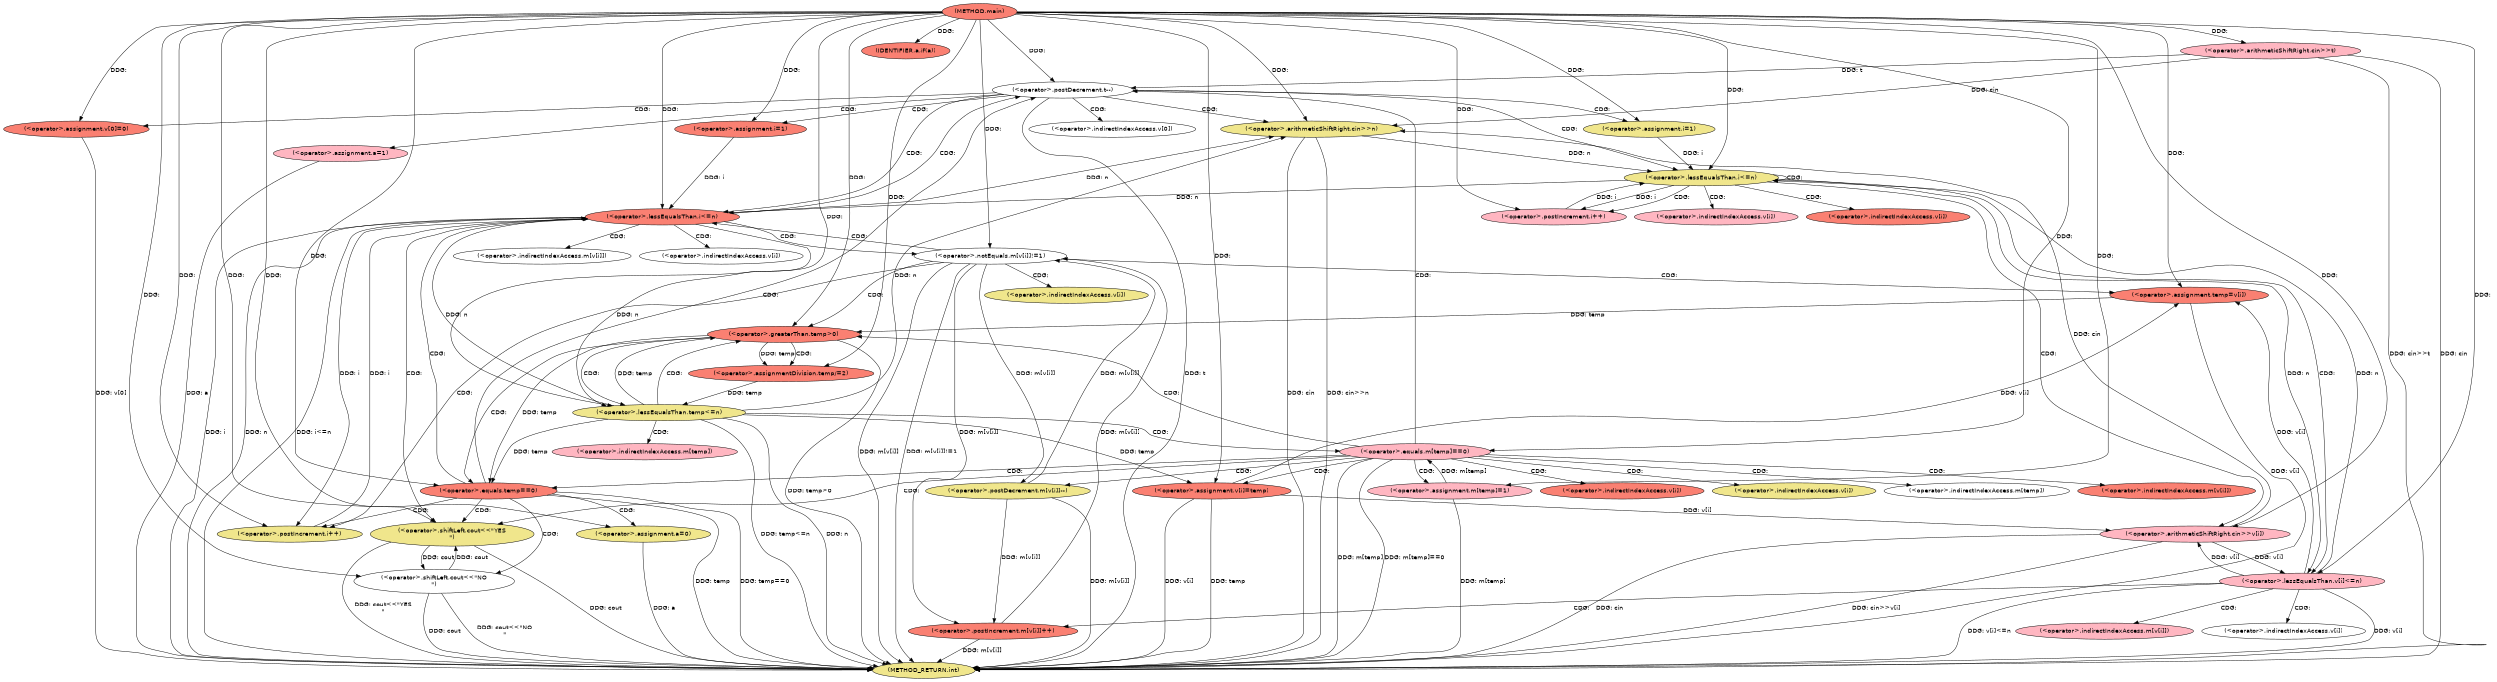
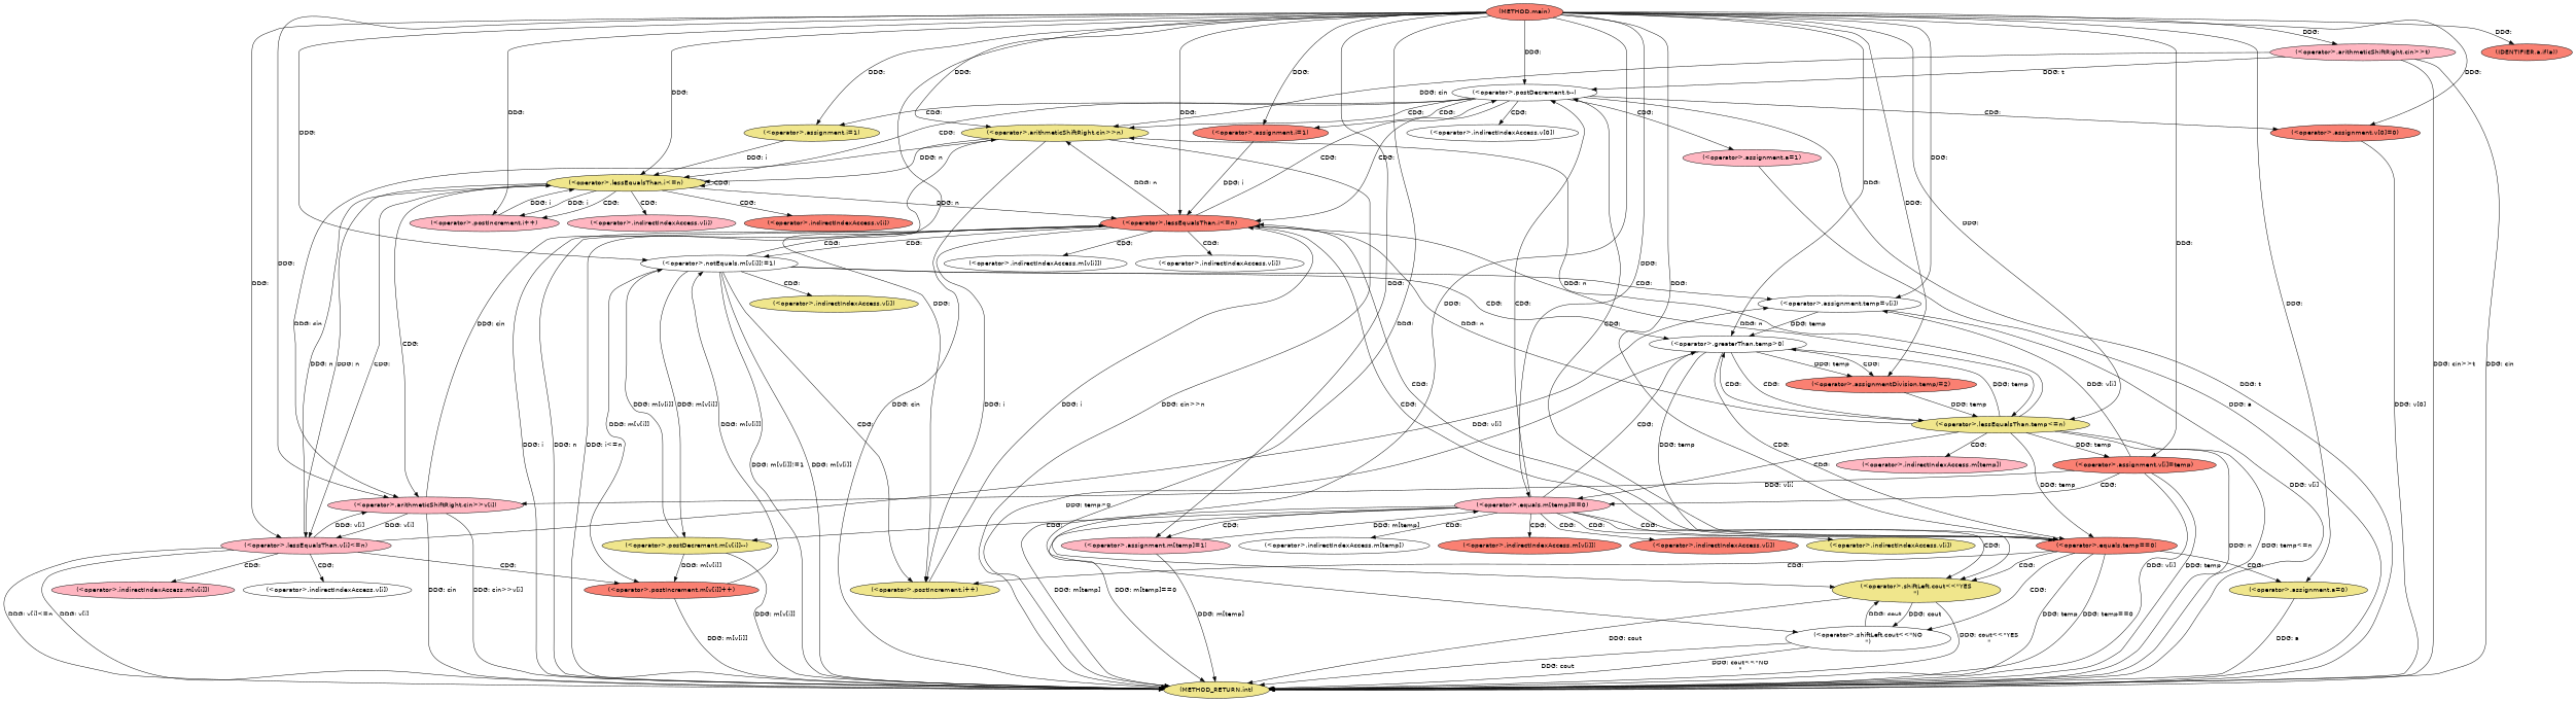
  digraph {
    fontname="DejaVu Sans"
    node [fillcolor=salmon fontname="DejaVu Sans" style=filled]
    edge [fontname="DejaVu Sans"]
    n1 [label="(METHOD,main)"]
    n2 [fillcolor=lightpink label="(<operator>.arithmeticShiftRight,cin>>t)"]
    n3 [fillcolor=white label="(<operator>.postDecrement,t--)"]
    n4 [fillcolor=khaki label="(<operator>.arithmeticShiftRight,cin>>n)"]
    n5 [label="(<operator>.assignment,v[0]=0)"]
    n6 [fillcolor=khaki label="(<operator>.assignment,i=1)"]
    n7 [fillcolor=khaki label="(<operator>.lessEqualsThan,i<=n)"]
    n8 [fillcolor=lightpink label="(<operator>.postIncrement,i++)"]
    n9 [label="(<operator>.assignment,i=1)"]
    n10 [label="(<operator>.lessEqualsThan,i<=n)"]
    n11 [fillcolor=khaki label="(<operator>.postIncrement,i++)"]
    n12 [label="(IDENTIFIER,a,if(a))"]
    n13 [fillcolor=khaki label="(<operator>.shiftLeft,cout<<\"YES\n\")"]
    n14 [fillcolor=lightpink label="(<operator>.arithmeticShiftRight,cin>>v[i])"]
    n15 [fillcolor=lightpink label="(<operator>.lessEqualsThan,v[i]<=n)"]
    n16 [fillcolor=white label="(<operator>.notEquals,m[v[i]]!=1)"]
-   n17 [label="(<operator>.assignment,temp=v[i])"]
-   n18 [label="(<operator>.greaterThan,temp>0)"]
+   n17 [fillcolor=white label="(<operator>.assignment,temp=v[i])"]
+   n18 [fillcolor=white label="(<operator>.greaterThan,temp>0)"]
    n19 [label="(<operator>.equals,temp==0)"]
    n20 [label="(<operator>.assignmentDivision,temp/=2)"]
    n21 [fillcolor=white label="(<operator>.shiftLeft,cout<<\"NO\n\")"]
    n22 [fillcolor=khaki label="(<operator>.assignment,a=0)"]
    n23 [fillcolor=khaki label="(<operator>.lessEqualsThan,temp<=n)"]
    n24 [fillcolor=lightpink label="(<operator>.equals,m[temp]==0)"]
    n25 [fillcolor=lightpink label="(<operator>.assignment,m[temp]=1)"]
    n26 [label="(<operator>.assignment,v[i]=temp)"]
    n27 [fillcolor=khaki label="(METHOD_RETURN,int)"]
    n28 [fillcolor=lightpink label="(<operator>.assignment,a=1)"]
    n29 [fillcolor=white label="(<operator>.indirectIndexAccess,v[0])"]
    n30 [fillcolor=lightpink label="(<operator>.indirectIndexAccess,v[i])"]
    n31 [label="(<operator>.indirectIndexAccess,v[i])"]
    n32 [fillcolor=white label="(<operator>.indirectIndexAccess,m[v[i]])"]
    n33 [fillcolor=white label="(<operator>.indirectIndexAccess,v[i])"]
    n34 [label="(<operator>.postIncrement,m[v[i]]++)"]
    n35 [fillcolor=lightpink label="(<operator>.indirectIndexAccess,m[v[i]])"]
    n36 [fillcolor=white label="(<operator>.indirectIndexAccess,v[i])"]
    n37 [fillcolor=khaki label="(<operator>.postDecrement,m[v[i]]--)"]
    n38 [fillcolor=khaki label="(<operator>.indirectIndexAccess,v[i])"]
    n39 [fillcolor=lightpink label="(<operator>.indirectIndexAccess,m[temp])"]
    n40 [fillcolor=white label="(<operator>.indirectIndexAccess,m[temp])"]
    n41 [label="(<operator>.indirectIndexAccess,m[v[i]])"]
    n42 [label="(<operator>.indirectIndexAccess,v[i])"]
    n43 [fillcolor=khaki label="(<operator>.indirectIndexAccess,v[i])"]
    n1 -> n2 [label="DDG: "]
    n1 -> n3 [label="DDG: "]
    n1 -> n4 [label="DDG: "]
    n1 -> n5 [label="DDG: "]
    n1 -> n6 [label="DDG: "]
    n1 -> n7 [label="DDG: "]
    n1 -> n8 [label="DDG: "]
    n1 -> n9 [label="DDG: "]
    n1 -> n10 [label="DDG: "]
    n1 -> n11 [label="DDG: "]
    n1 -> n12 [label="DDG: "]
    n1 -> n13 [label="DDG: "]
    n1 -> n14 [label="DDG: "]
    n1 -> n15 [label="DDG: "]
    n1 -> n16 [label="DDG: "]
    n1 -> n17 [label="DDG: "]
    n1 -> n18 [label="DDG: "]
    n1 -> n19 [label="DDG: "]
    n1 -> n20 [label="DDG: "]
    n1 -> n21 [label="DDG: "]
    n1 -> n22 [label="DDG: "]
    n1 -> n23 [label="DDG: "]
    n1 -> n24 [label="DDG: "]
    n1 -> n25 [label="DDG: "]
    n1 -> n26 [label="DDG: "]
    n2 -> n3 [label="DDG: t"]
    n2 -> n4 [label="DDG: cin"]
    n2 -> n27 [label="DDG: cin"]
    n2 -> n27 [label="DDG: cin>>t"]
    n3 -> n4 [label="CDG: "]
    n3 -> n5 [label="CDG: "]
    n3 -> n6 [label="CDG: "]
    n3 -> n7 [label="CDG: "]
    n3 -> n9 [label="CDG: "]
    n3 -> n10 [label="CDG: "]
    n3 -> n27 [label="DDG: t"]
    n3 -> n28 [label="CDG: "]
    n3 -> n29 [label="CDG: "]
    n4 -> n7 [label="DDG: n"]
+   n4 -> n14 [label="DDG: cin"]
    n4 -> n27 [label="DDG: cin"]
    n4 -> n27 [label="DDG: cin>>n"]
    n5 -> n27 [label="DDG: v[0]"]
    n6 -> n7 [label="DDG: i"]
    n7 -> n7 [label="CDG: "]
    n7 -> n8 [label="DDG: i"]
    n7 -> n8 [label="CDG: "]
    n7 -> n10 [label="DDG: n"]
    n7 -> n14 [label="CDG: "]
    n7 -> n15 [label="DDG: n"]
    n7 -> n15 [label="CDG: "]
    n7 -> n30 [label="CDG: "]
    n7 -> n31 [label="CDG: "]
    n8 -> n7 [label="DDG: i"]
    n9 -> n10 [label="DDG: i"]
    n10 -> n3 [label="CDG: "]
    n10 -> n4 [label="DDG: n"]
    n10 -> n11 [label="DDG: i"]
    n10 -> n13 [label="CDG: "]
    n10 -> n16 [label="CDG: "]
    n10 -> n23 [label="DDG: n"]
    n10 -> n27 [label="DDG: i"]
    n10 -> n27 [label="DDG: n"]
    n10 -> n27 [label="DDG: i<=n"]
    n10 -> n32 [label="CDG: "]
    n10 -> n33 [label="CDG: "]
    n11 -> n10 [label="DDG: i"]
    n13 -> n21 [label="DDG: cout"]
    n13 -> n27 [label="DDG: cout"]
    n13 -> n27 [label="DDG: cout<<\"YES\n\""]
    n14 -> n4 [label="DDG: cin"]
    n14 -> n15 [label="DDG: v[i]"]
    n14 -> n27 [label="DDG: cin"]
    n14 -> n27 [label="DDG: cin>>v[i]"]
    n15 -> n7 [label="DDG: n"]
    n15 -> n14 [label="DDG: v[i]"]
    n15 -> n17 [label="DDG: v[i]"]
    n15 -> n27 [label="DDG: v[i]"]
    n15 -> n27 [label="DDG: v[i]<=n"]
    n15 -> n34 [label="CDG: "]
    n15 -> n35 [label="CDG: "]
    n15 -> n36 [label="CDG: "]
    n16 -> n10 [label="CDG: "]
    n16 -> n11 [label="CDG: "]
    n16 -> n17 [label="CDG: "]
    n16 -> n18 [label="CDG: "]
    n16 -> n27 [label="DDG: m[v[i]]"]
    n16 -> n27 [label="DDG: m[v[i]]!=1"]
    n16 -> n34 [label="DDG: m[v[i]]"]
    n16 -> n37 [label="DDG: m[v[i]]"]
    n16 -> n38 [label="CDG: "]
    n17 -> n18 [label="DDG: temp"]
    n17 -> n27 [label="DDG: v[i]"]
    n18 -> n19 [label="DDG: temp"]
    n18 -> n19 [label="CDG: "]
    n18 -> n20 [label="DDG: temp"]
    n18 -> n20 [label="CDG: "]
    n18 -> n23 [label="CDG: "]
    n18 -> n27 [label="DDG: temp>0"]
    n19 -> n3 [label="CDG: "]
    n19 -> n10 [label="CDG: "]
    n19 -> n11 [label="CDG: "]
    n19 -> n13 [label="CDG: "]
    n19 -> n21 [label="CDG: "]
    n19 -> n22 [label="CDG: "]
    n19 -> n27 [label="DDG: temp"]
    n19 -> n27 [label="DDG: temp==0"]
    n20 -> n23 [label="DDG: temp"]
    n21 -> n13 [label="DDG: cout"]
    n21 -> n27 [label="DDG: cout"]
    n21 -> n27 [label="DDG: cout<<\"NO\n\""]
    n22 -> n27 [label="DDG: a"]
    n23 -> n4 [label="DDG: n"]
    n23 -> n10 [label="DDG: n"]
    n23 -> n18 [label="DDG: temp"]
    n23 -> n18 [label="CDG: "]
    n23 -> n19 [label="DDG: temp"]
    n23 -> n24 [label="CDG: "]
    n23 -> n26 [label="DDG: temp"]
    n23 -> n27 [label="DDG: n"]
    n23 -> n27 [label="DDG: temp<=n"]
    n23 -> n39 [label="CDG: "]
    n24 -> n3 [label="CDG: "]
    n24 -> n13 [label="CDG: "]
    n24 -> n18 [label="CDG: "]
    n24 -> n19 [label="CDG: "]
    n24 -> n25 [label="CDG: "]
-   n24 -> n26 [label="CDG: "]
+   n26 -> n24 [label="CDG: "]
    n24 -> n27 [label="DDG: m[temp]"]
    n24 -> n27 [label="DDG: m[temp]==0"]
    n24 -> n37 [label="CDG: "]
    n24 -> n40 [label="CDG: "]
    n24 -> n41 [label="CDG: "]
    n24 -> n42 [label="CDG: "]
    n24 -> n43 [label="CDG: "]
    n25 -> n24 [label="DDG: m[temp]"]
    n25 -> n27 [label="DDG: m[temp]"]
    n26 -> n14 [label="DDG: v[i]"]
    n26 -> n17 [label="DDG: v[i]"]
    n26 -> n27 [label="DDG: v[i]"]
    n26 -> n27 [label="DDG: temp"]
    n28 -> n27 [label="DDG: a"]
    n34 -> n16 [label="DDG: m[v[i]]"]
    n34 -> n27 [label="DDG: m[v[i]]"]
    n37 -> n16 [label="DDG: m[v[i]]"]
    n37 -> n27 [label="DDG: m[v[i]]"]
    n37 -> n34 [label="DDG: m[v[i]]"]
  }
